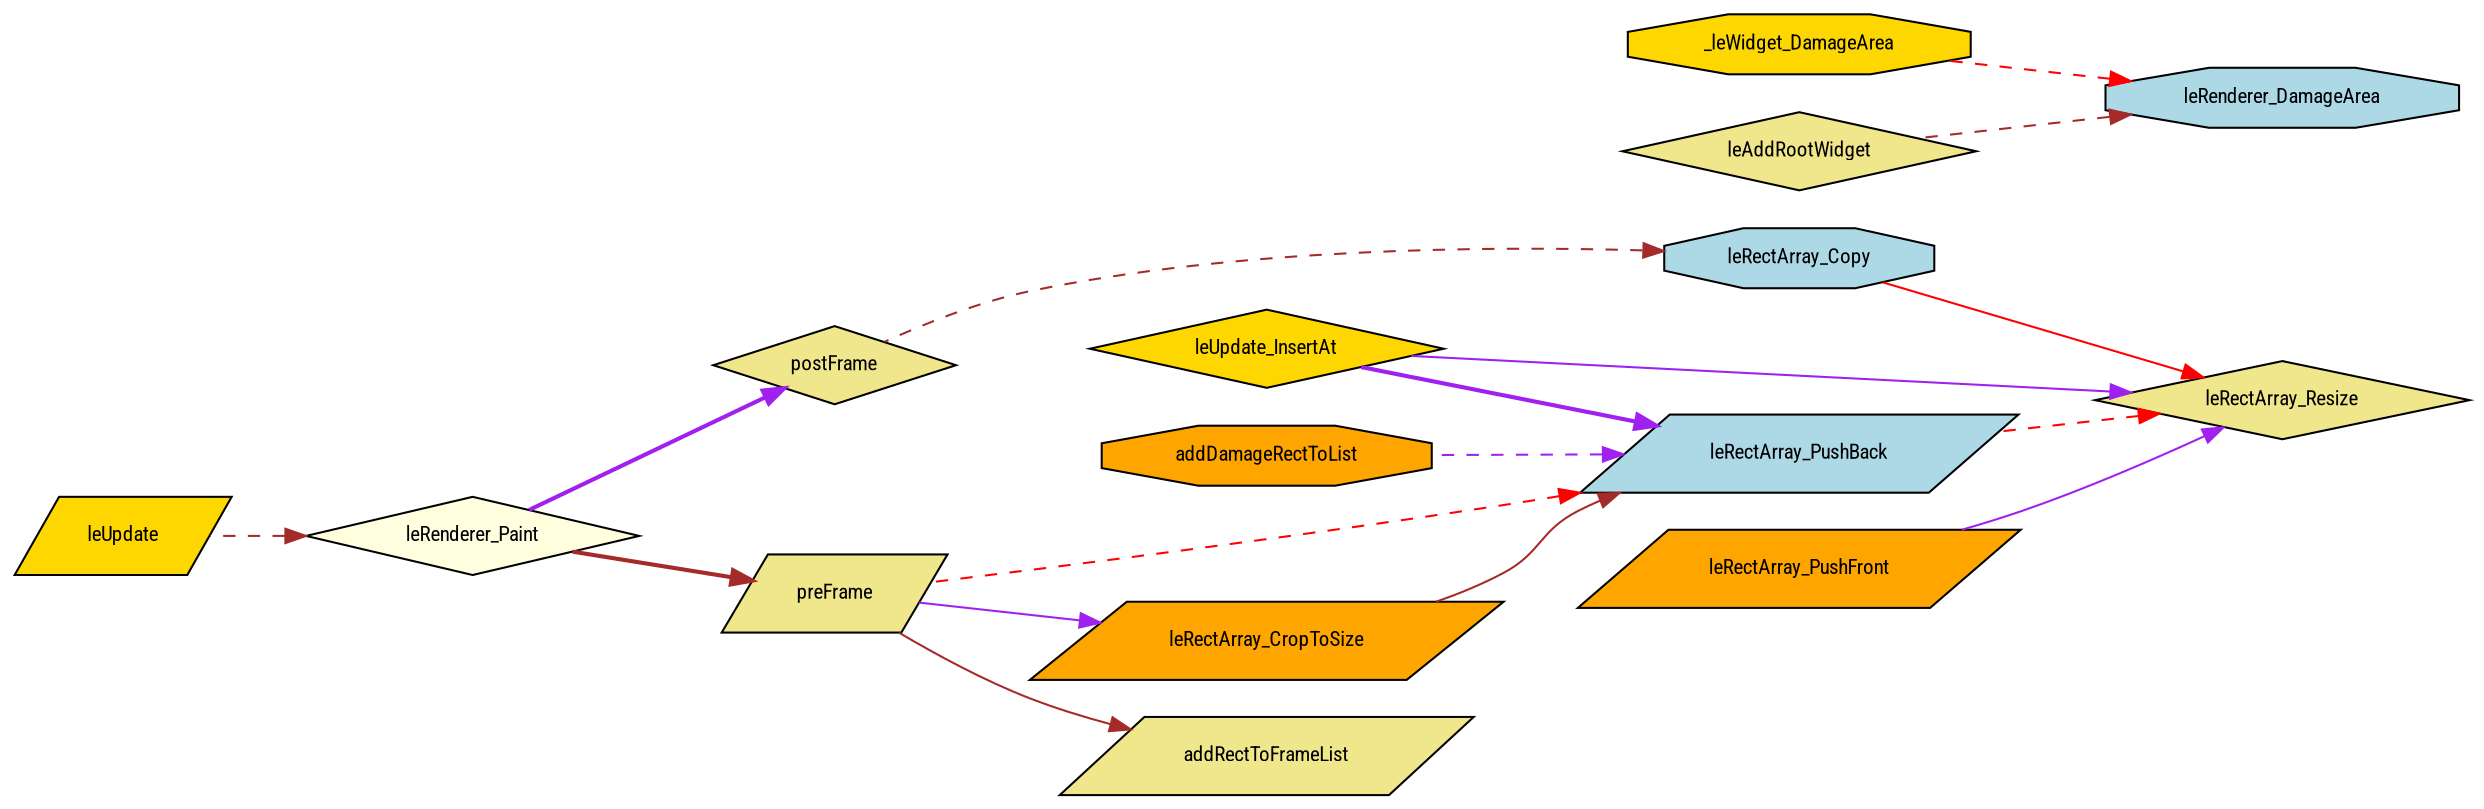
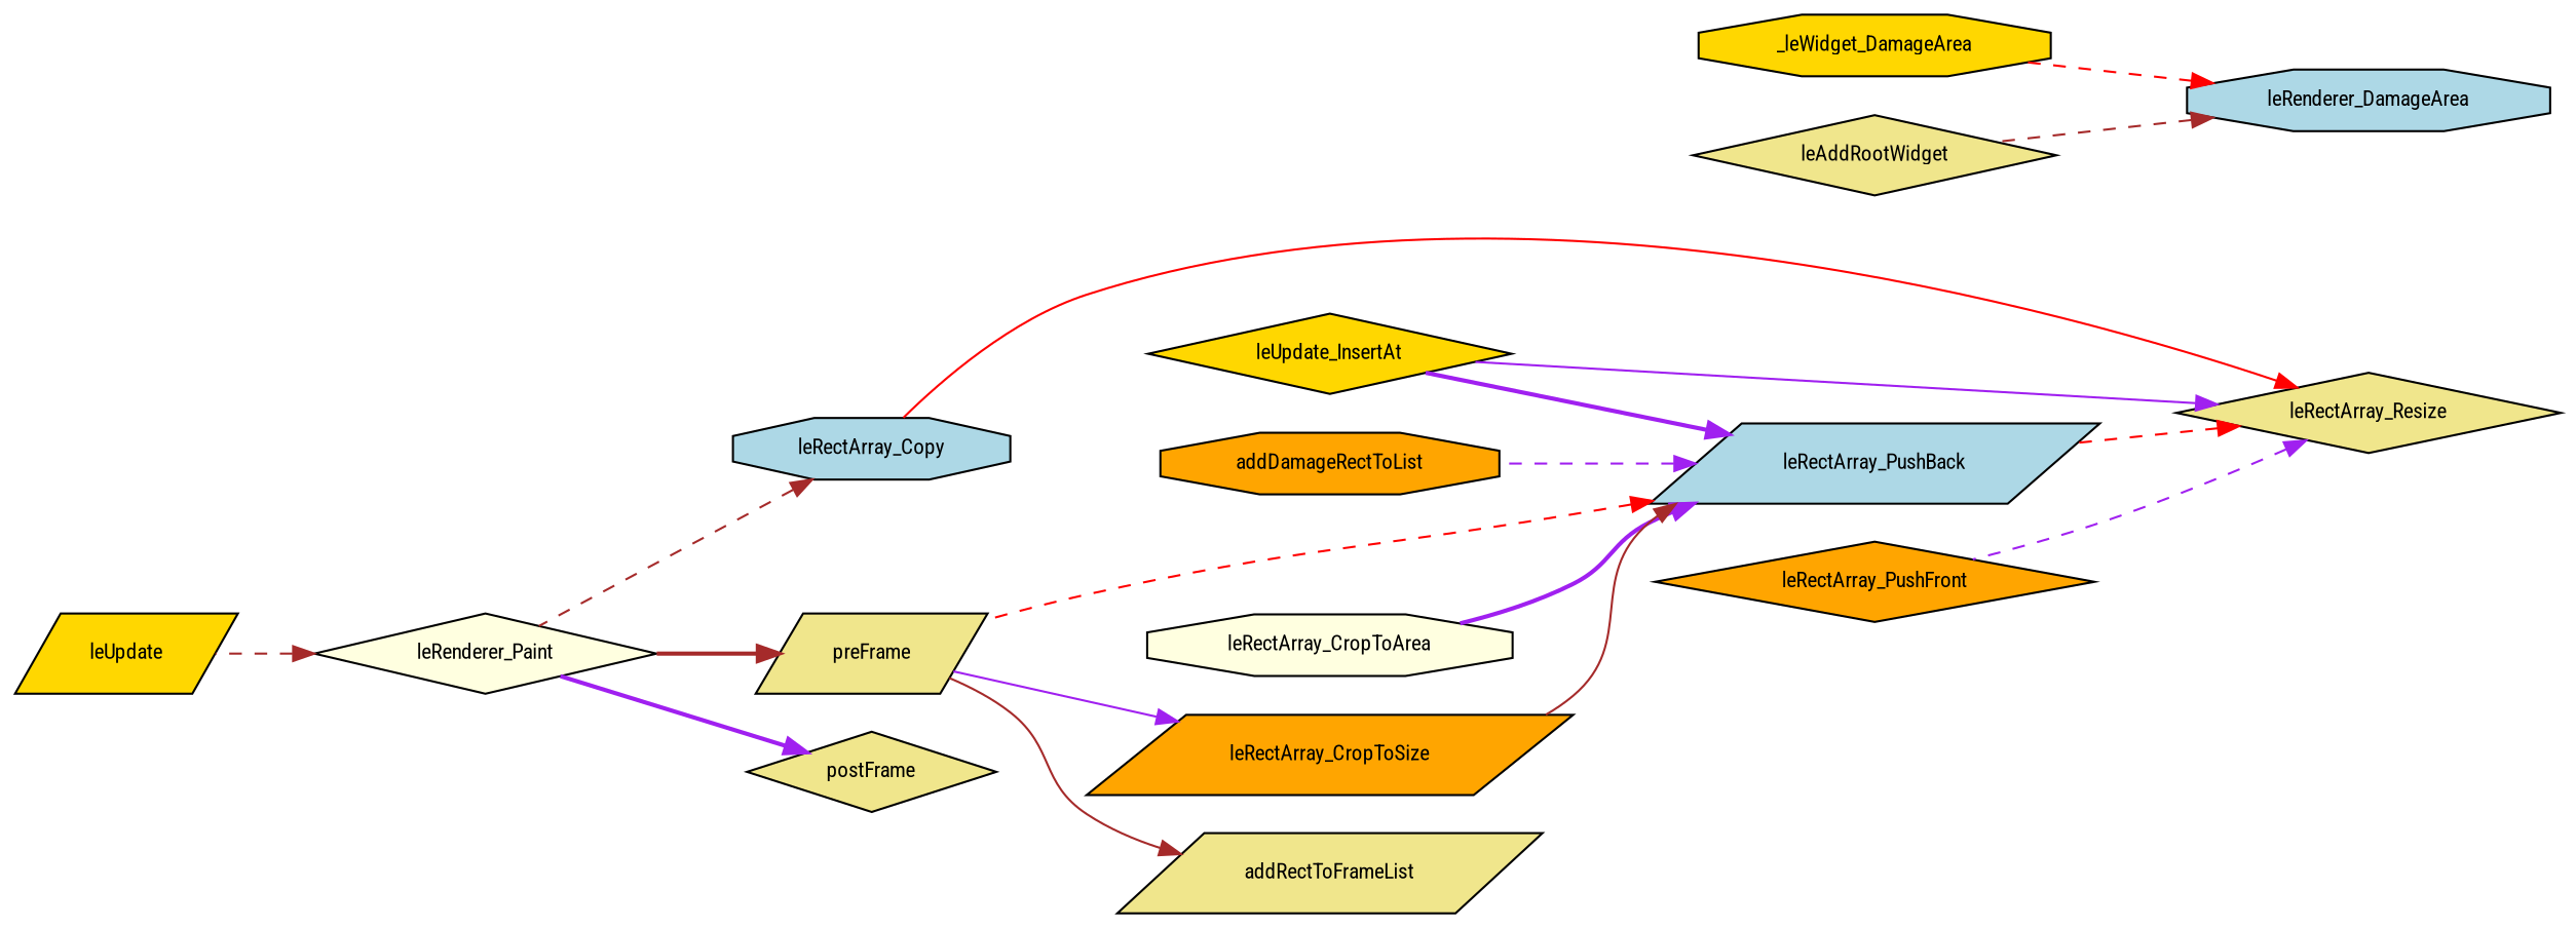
  digraph {
    fontname="Roboto Condensed"
    rankdir=RL
    node [color=black fillcolor=khaki fontname="Roboto Condensed" fontsize=10 shape=diamond style=filled]
    edge [color=purple dir=back fontname="Roboto Condensed" fontsize=10 labelfontname=Helvetica labelfontsize=10 style=dashed]
    n1 [fontcolor=black height=0.2 label=leRectArray_Resize width=0.4]
    n2 [fillcolor=lightblue height=0.2 label=leRectArray_Copy shape=octagon width=0.4]
    n3 [fillcolor=gold height=0.2 label=leUpdate_InsertAt width=0.4]
    n4 [fillcolor=lightblue height=0.2 label=leRectArray_PushBack shape=parallelogram width=0.4]
-   n5 [fillcolor=orange height=0.2 label=leRectArray_PushFront shape=parallelogram width=0.4]
+   n5 [fillcolor=orange height=0.2 label=leRectArray_PushFront width=0.4]
    n6 [height=0.2 label=postFrame width=0.4]
    n7 [fillcolor=orange height=0.2 label=addDamageRectToList shape=octagon width=0.4]
    n8 [height=0.2 label=preFrame shape=parallelogram width=0.4]
+   n9 [fillcolor=lightyellow height=0.2 label=leRectArray_CropToArea shape=octagon width=0.4]
    n10 [fillcolor=orange height=0.2 label=leRectArray_CropToSize shape=parallelogram width=0.4]
    n11 [fillcolor=lightyellow height=0.2 label=leRenderer_Paint width=0.4]
    n12 [fillcolor=gold height=0.2 label=leUpdate shape=parallelogram width=0.4]
    n13 [height=0.2 label=addRectToFrameList shape=parallelogram width=0.4]
    n14 [fillcolor=lightblue height=0.2 label=leRenderer_DamageArea shape=octagon width=0.4]
    n15 [fillcolor=gold height=0.2 label=_leWidget_DamageArea shape=octagon width=0.4]
    n16 [height=0.2 label=leAddRootWidget width=0.4]
    n1 -> n2 [color=red style=solid]
    n1 -> n3 [style=solid]
    n1 -> n4 [color=red]
-   n1 -> n5 [style=solid]
-   n2 -> n6 [color=brown]
+   n1 -> n5
+   n2 -> n11 [color=brown]
    n4 -> n3 [style=bold]
    n4 -> n7
    n4 -> n8 [color=red]
+   n4 -> n9 [style=bold]
    n4 -> n10 [color=brown style=solid]
    n6 -> n11 [style=bold]
    n8 -> n11 [color=brown style=bold]
    n10 -> n8 [style=solid]
    n11 -> n12 [color=brown]
    n13 -> n8 [color=brown style=solid]
    n14 -> n15 [color=red]
    n14 -> n16 [color=brown]
  }
